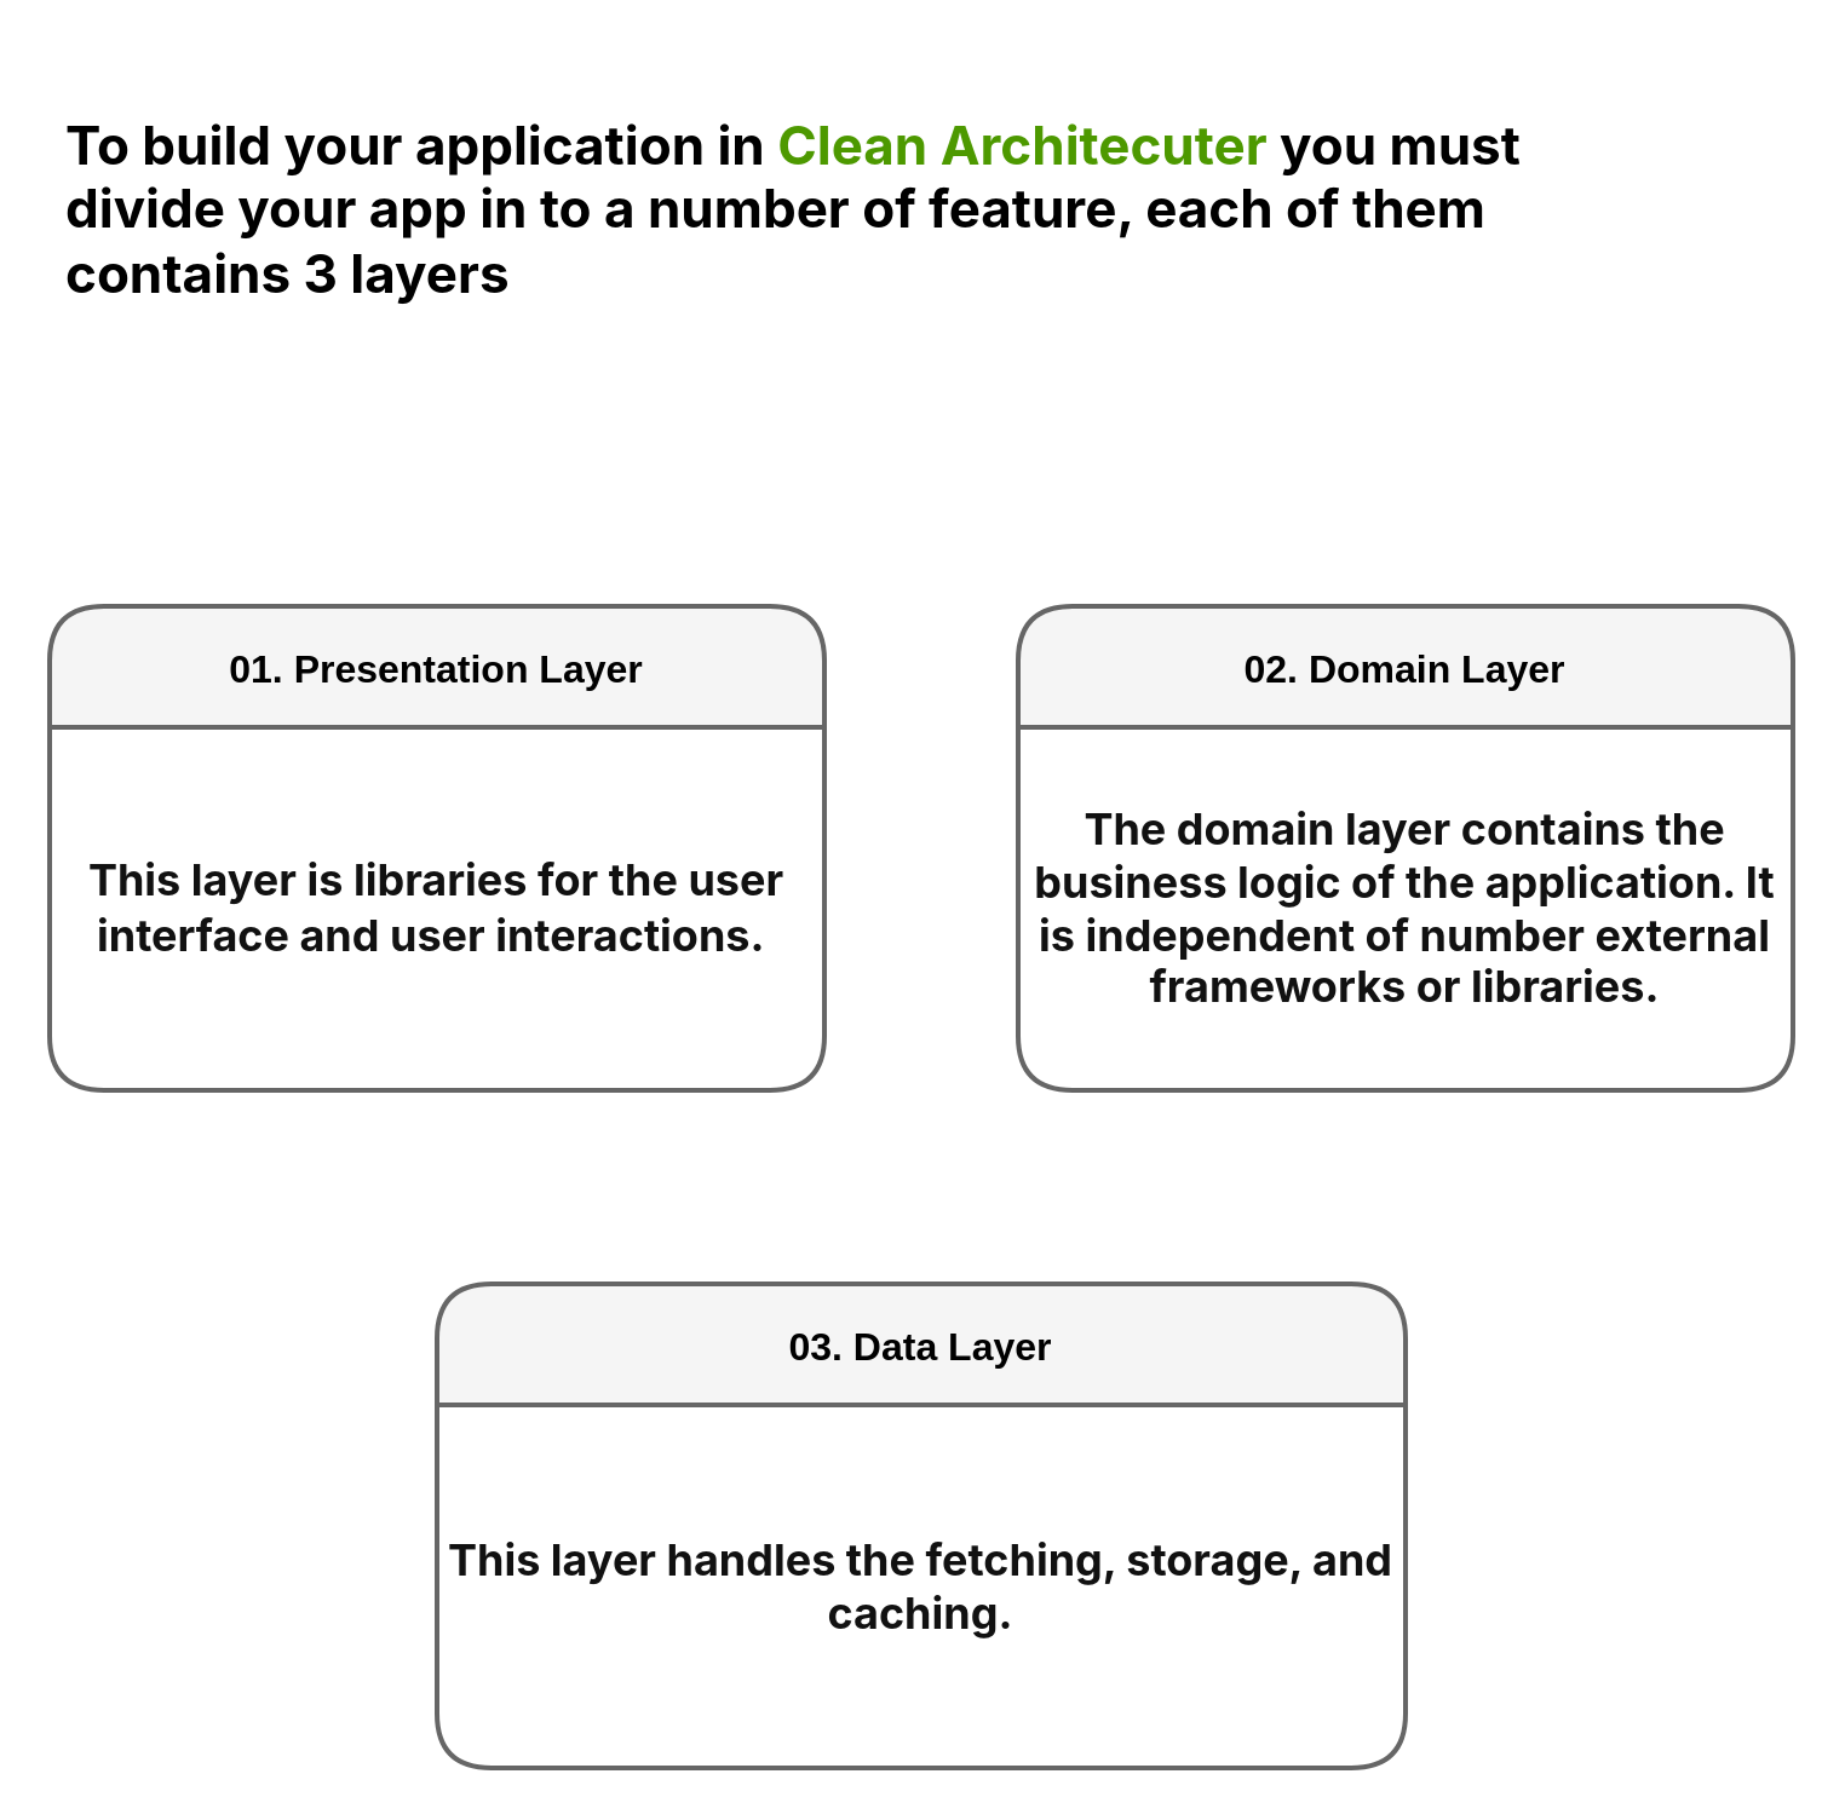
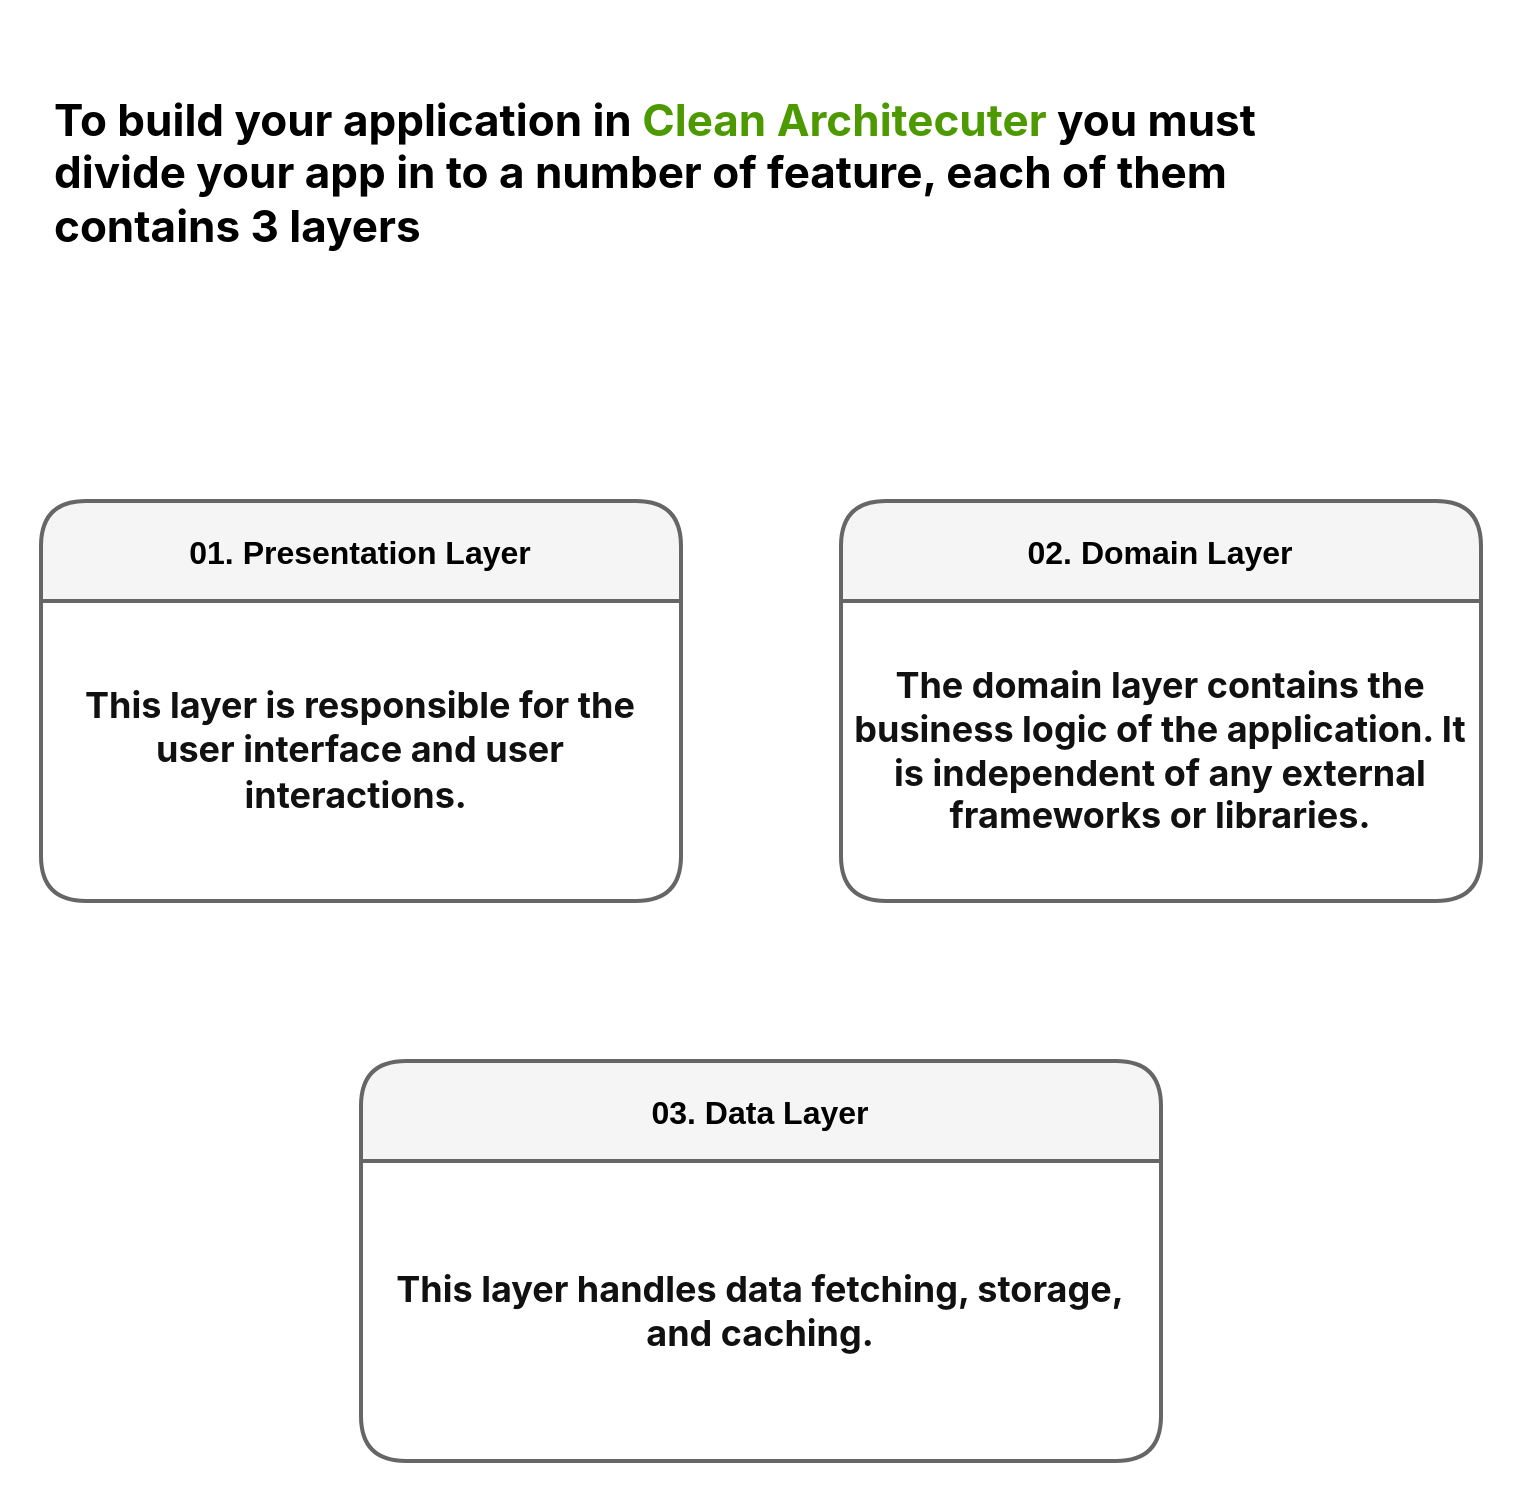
  <mxCell id="0" />
  <mxCell id="1" parent="0" />
  <mxCell id="2" value="&lt;p style=&quot;padding: 0px; margin: 12px 0px 0px; word-break: break-word; line-height: var(--cib-type-body2-line-height); font-variation-settings: var(--cib-type-body2-font-variation-settings); font-family: -apple-system, Roboto, SegoeUI, &amp;quot;Segoe UI&amp;quot;, &amp;quot;Helvetica Neue&amp;quot;, Helvetica, &amp;quot;Microsoft YaHei&amp;quot;, &amp;quot;Meiryo UI&amp;quot;, Meiryo, &amp;quot;Arial Unicode MS&amp;quot;, sans-serif; font-size: 22px;&quot;&gt;&lt;b&gt;To build your application in &lt;font color=&quot;#4d9900&quot;&gt;Clean Architecuter&lt;/font&gt; you must divide your app in to a number of feature, each of them contains 3 layers&lt;/b&gt;&lt;/p&gt;" style="text;html=1;align=left;verticalAlign=middle;whiteSpace=wrap;rounded=0;fillColor=none;" vertex="1" parent="1"><mxGeometry x="25" y="20" width="660" height="120" as="geometry" /></mxCell>
  <mxCell id="3" value="01. Presentation Layer" style="swimlane;childLayout=stackLayout;horizontal=1;startSize=50;horizontalStack=0;rounded=1;fontSize=16;fontStyle=1;strokeWidth=2;resizeParent=0;resizeLast=1;shadow=0;dashed=0;align=center;fillColor=#f5f5f5;strokeColor=#666666;fontColor=default;" vertex="1" parent="1"><mxGeometry x="20" y="250" width="320" height="200" as="geometry" /></mxCell>
- <mxCell id="4" value="&lt;div style=&quot;&quot;&gt;&lt;span style=&quot;background-color: initial; font-size: 18px;&quot;&gt;&lt;font face=&quot;-apple-system, Roboto, SegoeUI, Segoe UI, Helvetica Neue, Helvetica, Microsoft YaHei, Meiryo UI, Meiryo, Arial Unicode MS, sans-serif&quot; color=&quot;#111111&quot;&gt;&lt;b&gt;This layer is libraries for the user interface and user interactions.&amp;nbsp;&lt;/b&gt;&lt;/font&gt;&lt;/span&gt;&lt;/div&gt;" style="text;html=1;strokeColor=none;fillColor=none;align=center;verticalAlign=middle;whiteSpace=wrap;rounded=0;fontSize=16;" vertex="1" parent="3"><mxGeometry y="50" width="320" height="150" as="geometry" /></mxCell>
+ <mxCell id="4" value="&lt;div style=&quot;&quot;&gt;&lt;span style=&quot;background-color: initial; font-size: 18px;&quot;&gt;&lt;font face=&quot;-apple-system, Roboto, SegoeUI, Segoe UI, Helvetica Neue, Helvetica, Microsoft YaHei, Meiryo UI, Meiryo, Arial Unicode MS, sans-serif&quot; color=&quot;#111111&quot;&gt;&lt;b&gt;This layer is responsible for the user interface and user interactions.&amp;nbsp;&lt;/b&gt;&lt;/font&gt;&lt;/span&gt;&lt;/div&gt;" style="text;html=1;strokeColor=none;fillColor=none;align=center;verticalAlign=middle;whiteSpace=wrap;rounded=0;fontSize=16;" vertex="1" parent="3"><mxGeometry y="50" width="320" height="150" as="geometry" /></mxCell>
  <mxCell id="5" value="02. Domain Layer" style="swimlane;childLayout=stackLayout;horizontal=1;startSize=50;horizontalStack=0;rounded=1;fontSize=16;fontStyle=1;strokeWidth=2;resizeParent=0;resizeLast=1;shadow=0;dashed=0;align=center;fillColor=#f5f5f5;strokeColor=#666666;fontColor=default;" vertex="1" parent="1"><mxGeometry x="420" y="250" width="320" height="200" as="geometry" /></mxCell>
- <mxCell id="6" value="&lt;div style=&quot;&quot;&gt;&lt;font face=&quot;-apple-system, Roboto, SegoeUI, Segoe UI, Helvetica Neue, Helvetica, Microsoft YaHei, Meiryo UI, Meiryo, Arial Unicode MS, sans-serif&quot; color=&quot;#111111&quot;&gt;&lt;span style=&quot;font-size: 18px;&quot;&gt;&lt;b&gt;The domain layer contains the business logic of the application. It is independent of number external frameworks or libraries.&lt;/b&gt;&lt;/span&gt;&lt;/font&gt;&lt;br&gt;&lt;/div&gt;" style="text;html=1;strokeColor=none;fillColor=none;align=center;verticalAlign=middle;whiteSpace=wrap;rounded=0;fontSize=16;" vertex="1" parent="5"><mxGeometry y="50" width="320" height="150" as="geometry" /></mxCell>
+ <mxCell id="6" value="&lt;div style=&quot;&quot;&gt;&lt;font face=&quot;-apple-system, Roboto, SegoeUI, Segoe UI, Helvetica Neue, Helvetica, Microsoft YaHei, Meiryo UI, Meiryo, Arial Unicode MS, sans-serif&quot; color=&quot;#111111&quot;&gt;&lt;span style=&quot;font-size: 18px;&quot;&gt;&lt;b&gt;The domain layer contains the business logic of the application. It is independent of any external frameworks or libraries.&lt;/b&gt;&lt;/span&gt;&lt;/font&gt;&lt;br&gt;&lt;/div&gt;" style="text;html=1;strokeColor=none;fillColor=none;align=center;verticalAlign=middle;whiteSpace=wrap;rounded=0;fontSize=16;" vertex="1" parent="5"><mxGeometry y="50" width="320" height="150" as="geometry" /></mxCell>
  <mxCell id="7" value="03. Data Layer" style="swimlane;childLayout=stackLayout;horizontal=1;startSize=50;horizontalStack=0;rounded=1;fontSize=16;fontStyle=1;strokeWidth=2;resizeParent=0;resizeLast=1;shadow=0;dashed=0;align=center;fillColor=#f5f5f5;strokeColor=#666666;fontColor=default;" vertex="1" parent="1"><mxGeometry x="180" y="530" width="400" height="200" as="geometry" /></mxCell>
- <mxCell id="8" value="&lt;div style=&quot;&quot;&gt;&lt;font face=&quot;-apple-system, Roboto, SegoeUI, Segoe UI, Helvetica Neue, Helvetica, Microsoft YaHei, Meiryo UI, Meiryo, Arial Unicode MS, sans-serif&quot; color=&quot;#111111&quot;&gt;&lt;span style=&quot;font-size: 18px;&quot;&gt;&lt;b&gt;This layer handles the fetching, storage, and caching.&lt;/b&gt;&lt;/span&gt;&lt;/font&gt;&lt;br&gt;&lt;/div&gt;" style="text;html=1;strokeColor=none;fillColor=none;align=center;verticalAlign=middle;whiteSpace=wrap;rounded=0;fontSize=16;" vertex="1" parent="7"><mxGeometry y="50" width="400" height="150" as="geometry" /></mxCell>
+ <mxCell id="8" value="&lt;div style=&quot;&quot;&gt;&lt;font face=&quot;-apple-system, Roboto, SegoeUI, Segoe UI, Helvetica Neue, Helvetica, Microsoft YaHei, Meiryo UI, Meiryo, Arial Unicode MS, sans-serif&quot; color=&quot;#111111&quot;&gt;&lt;span style=&quot;font-size: 18px;&quot;&gt;&lt;b&gt;This layer handles data fetching, storage, and caching.&lt;/b&gt;&lt;/span&gt;&lt;/font&gt;&lt;br&gt;&lt;/div&gt;" style="text;html=1;strokeColor=none;fillColor=none;align=center;verticalAlign=middle;whiteSpace=wrap;rounded=0;fontSize=16;" vertex="1" parent="7"><mxGeometry y="50" width="400" height="150" as="geometry" /></mxCell>
